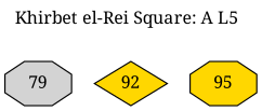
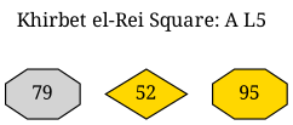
  graph {
    label="Khirbet el-Rei Square: A L5"
    labeljust=l
    labelloc=top
    newrank=true
    ranksep=0.75
    splines=ortho
    fontname="Noto Serif"
    node [fillcolor=gold shape=octagon style=filled fontname="Noto Serif"]
    n1 [fillcolor=lightgrey label=79]
-   n2 [label=92 shape=diamond]
+   n2 [label=52 shape=diamond]
    n3 [label=95]
  }
